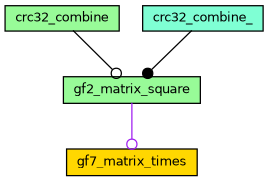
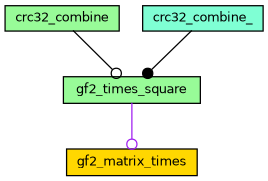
  digraph {
    rankdir=TB
    node [color=black fillcolor=palegreen fontname=Helvetica fontsize=10 shape=record style=filled]
    edge [arrowhead=odot color=black fontname=Helvetica fontsize=10 labelfontname=Helvetica labelfontsize=10 style=solid]
    n1 [fontcolor=black height=0.2 label=crc32_combine width=0.4]
-   n2 [height=0.2 label=gf2_matrix_square width=0.4]
+   n2 [height=0.2 label=gf2_times_square width=0.4]
    n3 [fillcolor=aquamarine height=0.2 label=crc32_combine_ width=0.4]
-   n4 [fillcolor=gold height=0.2 label=gf7_matrix_times width=0.4]
+   n4 [fillcolor=gold height=0.2 label=gf2_matrix_times width=0.4]
    n1 -> n2
    n2 -> n4 [color=purple]
    n3 -> n2 [arrowhead=dot]
  }
